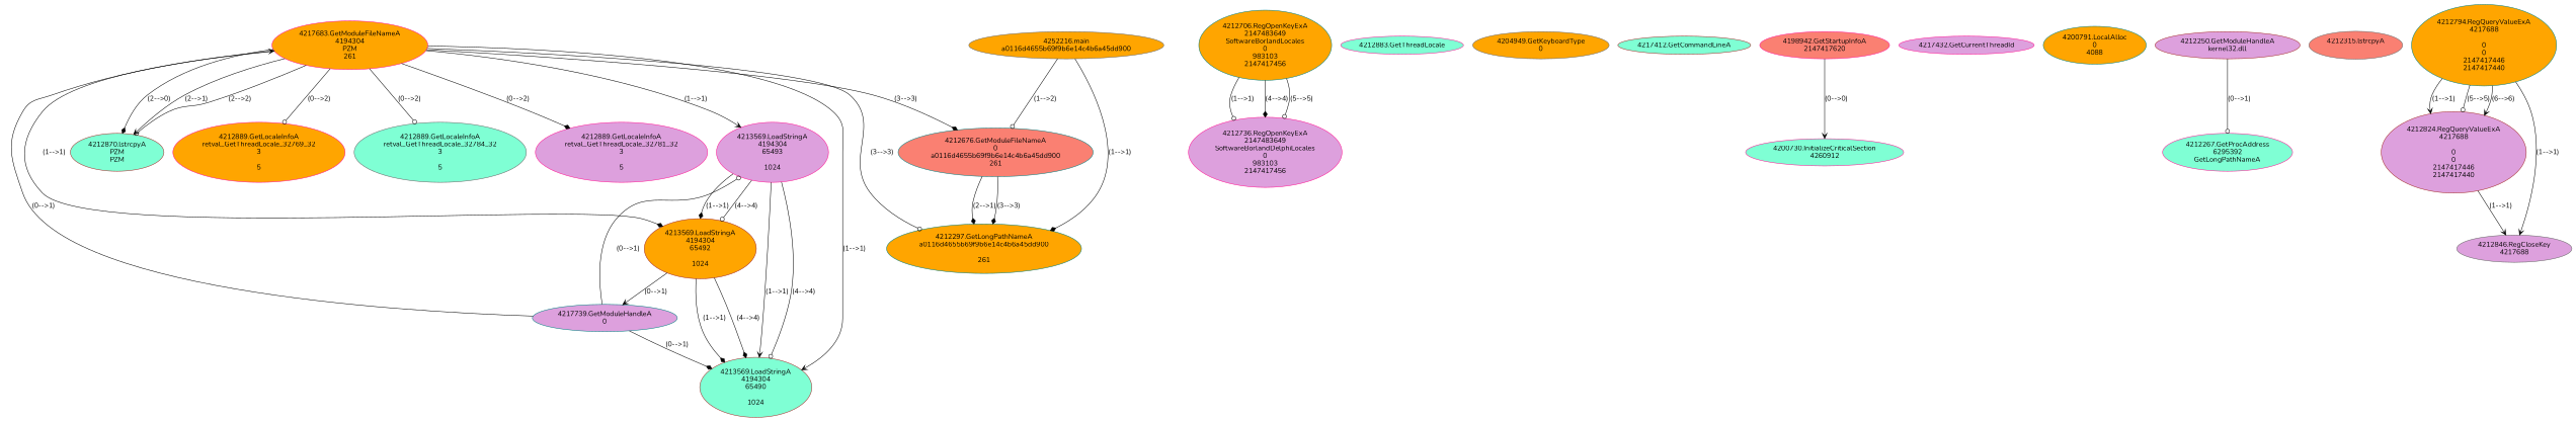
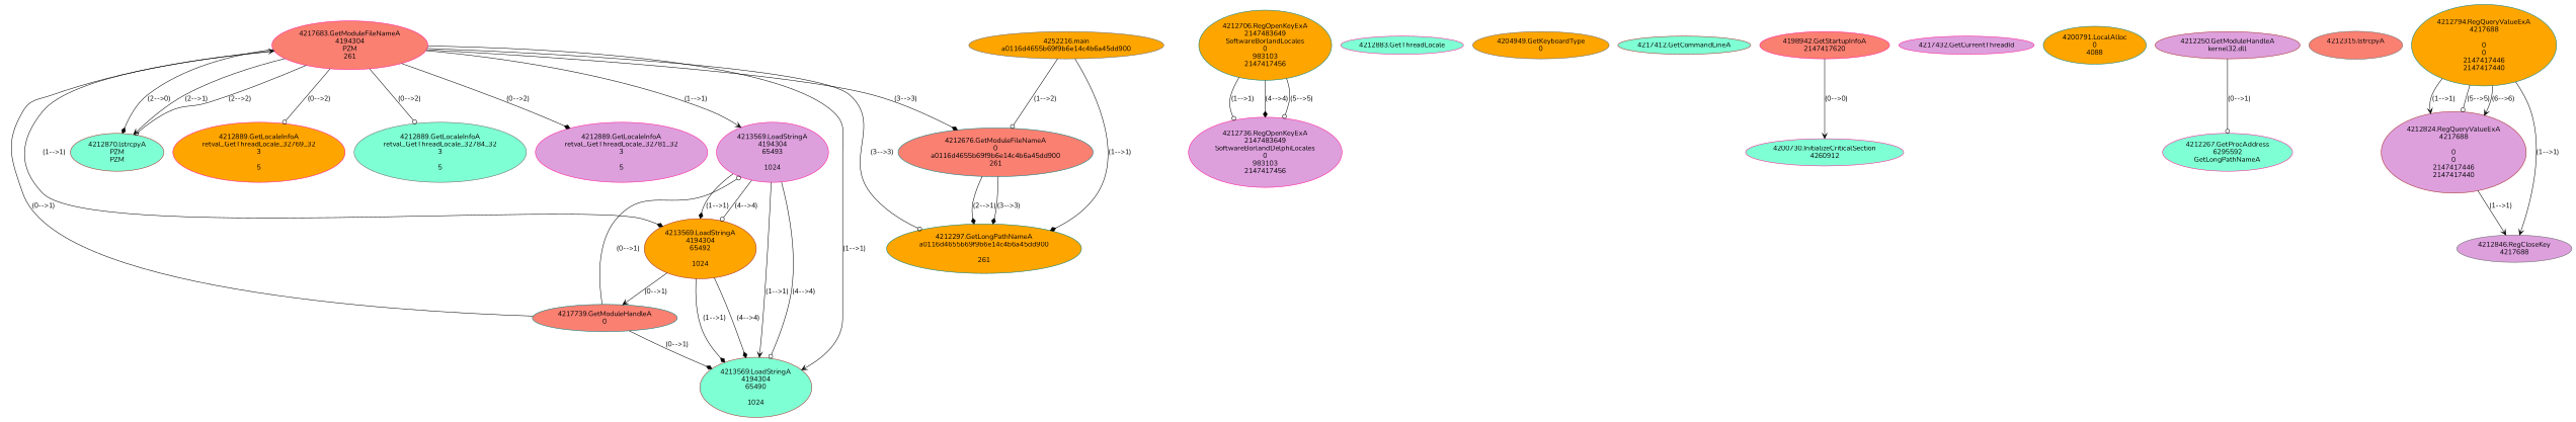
  digraph {
    fontname=Nunito
    node [color=deeppink fillcolor=orange fontname=Nunito style=filled]
    edge [arrowhead=odot fontname=Nunito]
    n1 [color=gray40 label="4252216.main\na0116d4655b69f9b6e14c4b6a45dd900"]
    n2 [color=teal fillcolor=salmon label="4212676.GetModuleFileNameA\n0\na0116d4655b69f9b6e14c4b6a45dd900\n261"]
    n3 [color=teal label="4212297.GetLongPathNameA\na0116d4655b69f9b6e14c4b6a45dd900\n\n261"]
-   n4 [color=teal fillcolor=plum label="4217739.GetModuleHandleA\n0"]
-   n5 [label="4217683.GetModuleFileNameA\n4194304\nPZM\n261"]
+   n4 [color=teal fillcolor=salmon label="4217739.GetModuleHandleA\n0"]
+   n5 [fillcolor=salmon label="4217683.GetModuleFileNameA\n4194304\nPZM\n261"]
    n6 [fillcolor=plum label="4213569.LoadStringA\n4194304\n65493\n\n1024"]
    n7 [color=brown fillcolor=aquamarine label="4213569.LoadStringA\n4194304\n65490\n\n1024"]
    n8 [color=brown label="4213569.LoadStringA\n4194304\n65492\n\n1024"]
    n9 [color=brown fillcolor=aquamarine label="4212870.lstrcpyA\nPZM\nPZM"]
    n10 [label="4212889.GetLocaleInfoA\nretval_GetThreadLocale_32769_32\n3\n\n5"]
    n11 [color=gray40 fillcolor=aquamarine label="4212889.GetLocaleInfoA\nretval_GetThreadLocale_32784_32\n3\n\n5"]
    n12 [fillcolor=plum label="4212889.GetLocaleInfoA\nretval_GetThreadLocale_32781_32\n3\n\n5"]
    n13 [color=teal label="4212706.RegOpenKeyExA\n2147483649\nSoftware\Borland\Locales\n0\n983103\n2147417456"]
    n14 [fillcolor=plum label="4212736.RegOpenKeyExA\n2147483649\nSoftware\Borland\Delphi\Locales\n0\n983103\n2147417456"]
    n15 [fillcolor=aquamarine label="4212883.GetThreadLocale\n"]
    n16 [color=gray40 label="4204949.GetKeyboardType\n0"]
    n17 [color=brown fillcolor=aquamarine label="4217412.GetCommandLineA\n"]
    n18 [fillcolor=salmon label="4198942.GetStartupInfoA\n2147417620"]
    n19 [fillcolor=aquamarine label="4200730.InitializeCriticalSection\n4260912"]
    n20 [fillcolor=plum label="4217432.GetCurrentThreadId\n"]
    n21 [color=teal label="4200791.LocalAlloc\n0\n4088"]
    n22 [color=brown fillcolor=plum label="4212250.GetModuleHandleA\nkernel32.dll"]
-   n23 [fillcolor=aquamarine label="4212267.GetProcAddress\n6295392\nGetLongPathNameA"]
+   n23 [fillcolor=aquamarine label="4212267.GetProcAddress\n6295592\nGetLongPathNameA"]
    n24 [color=gray40 fillcolor=salmon label="4212315.lstrcpyA\n\n"]
    n25 [color=teal label="4212794.RegQueryValueExA\n4217688\n\n0\n0\n2147417446\n2147417440"]
    n26 [color=brown fillcolor=plum label="4212824.RegQueryValueExA\n4217688\n\n0\n0\n2147417446\n2147417440"]
    n27 [color=gray40 fillcolor=plum label="4212846.RegCloseKey\n4217688"]
    n1 -> n2 [label="(1-->2)"]
    n1 -> n3 [arrowhead=diamond label="(1-->1)"]
    n2 -> n3 [arrowhead=diamond label="(2-->1)"]
    n2 -> n3 [arrowhead=diamond label="(3-->3)"]
    n4 -> n5 [arrowhead=vee label="(0-->1)"]
    n4 -> n6 [label="(0-->1)"]
    n4 -> n7 [arrowhead=diamond label="(0-->1)"]
    n5 -> n2 [arrowhead=diamond label="(3-->3)"]
    n5 -> n3 [label="(3-->3)"]
    n5 -> n6 [arrowhead=vee label="(1-->1)"]
    n5 -> n7 [arrowhead=vee label="(1-->1)"]
    n5 -> n8 [arrowhead=diamond label="(1-->1)"]
    n5 -> n9 [arrowhead=vee label="(2-->1)"]
    n5 -> n9 [label="(2-->2)"]
    n5 -> n9 [arrowhead=diamond label="(2-->0)"]
    n5 -> n10 [label="(0-->2)"]
    n5 -> n11 [label="(0-->2)"]
    n5 -> n12 [arrowhead=diamond label="(0-->2)"]
    n6 -> n7 [arrowhead=vee label="(1-->1)"]
    n6 -> n7 [label="(4-->4)"]
    n6 -> n8 [arrowhead=diamond label="(1-->1)"]
    n6 -> n8 [label="(4-->4)"]
    n8 -> n4 [arrowhead=vee label="(0-->1)"]
    n8 -> n7 [arrowhead=diamond label="(1-->1)"]
    n8 -> n7 [arrowhead=diamond label="(4-->4)"]
    n13 -> n14 [label="(1-->1)"]
    n13 -> n14 [arrowhead=diamond label="(4-->4)"]
    n13 -> n14 [label="(5-->5)"]
    n18 -> n19 [arrowhead=vee label="(0-->0)"]
    n22 -> n23 [label="(0-->1)"]
    n25 -> n26 [arrowhead=vee label="(1-->1)"]
    n25 -> n26 [label="(5-->5)"]
    n25 -> n26 [arrowhead=vee label="(6-->6)"]
    n25 -> n27 [arrowhead=vee label="(1-->1)"]
    n26 -> n27 [arrowhead=vee label="(1-->1)"]
  }
